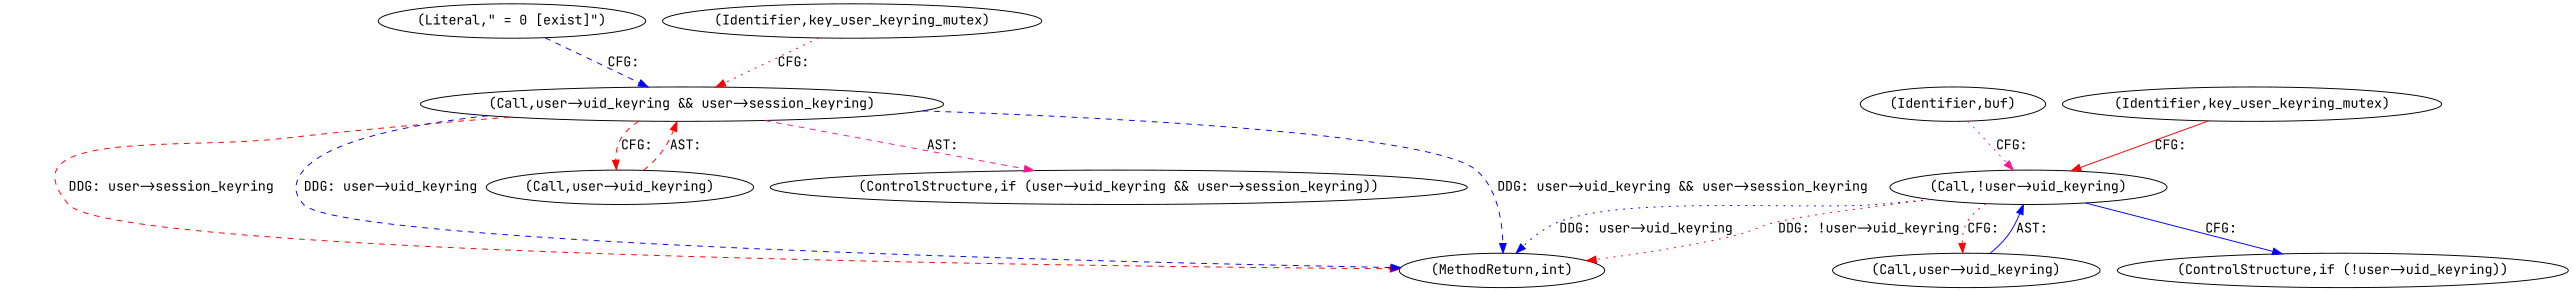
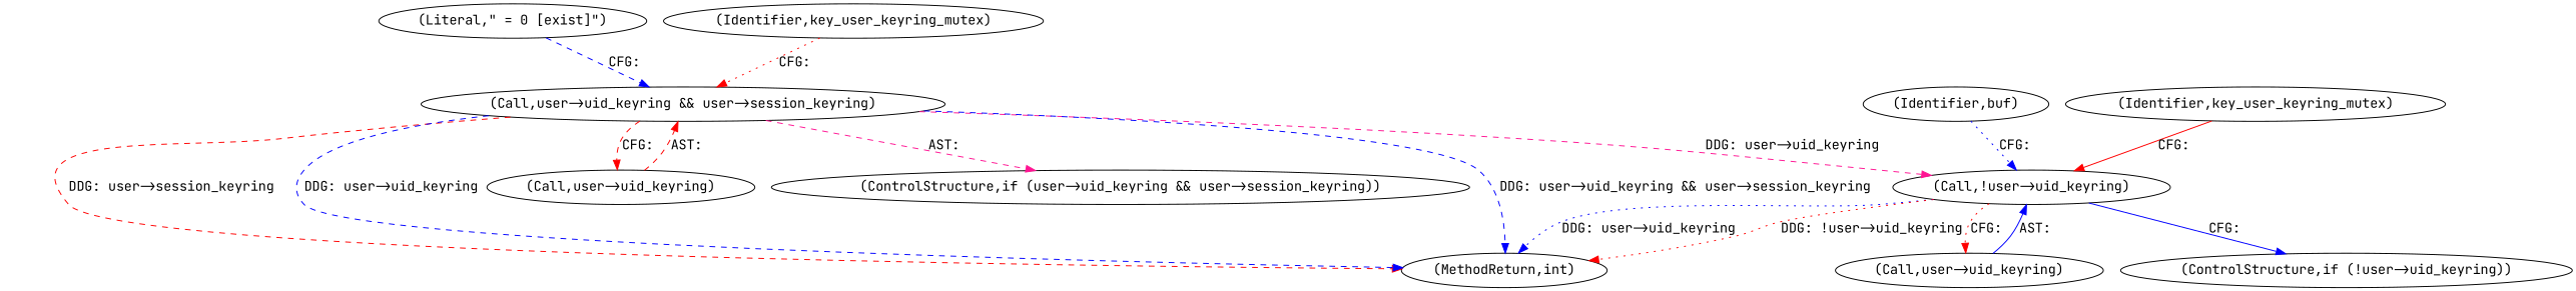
  digraph {
    fontname="JetBrains Mono"
    node [fontname="JetBrains Mono"]
    edge [color=red fontname="JetBrains Mono" style=dashed]
    n1 [label="(Call,!user->uid_keyring)"]
    n2 [label="(Call,user->uid_keyring)"]
    n3 [label="(ControlStructure,if (!user->uid_keyring))"]
    n4 [label="(MethodReturn,int)"]
    n5 [label="(Call,user->uid_keyring && user->session_keyring)"]
    n6 [label="(Call,user->uid_keyring)"]
    n7 [label="(ControlStructure,if (user->uid_keyring && user->session_keyring))"]
    n8 [label="(Literal,\" = 0 [exist]\")"]
    n9 [label="(Identifier,buf)"]
    n10 [label="(Identifier,key_user_keyring_mutex)"]
    n11 [label="(Identifier,key_user_keyring_mutex)"]
    n1 -> n2 [label="CFG: " style=dotted]
    n1 -> n3 [color=blue label="CFG: " style=solid]
    n1 -> n4 [color=blue label="DDG: user->uid_keyring" style=dotted]
    n1 -> n4 [label="DDG: !user->uid_keyring" style=dotted]
    n2 -> n1 [color=blue label="AST: " style=solid]
+   n5 -> n1 [color=deeppink label="DDG: user->uid_keyring"]
    n5 -> n4 [color=blue label="DDG: user->uid_keyring && user->session_keyring"]
    n5 -> n4 [label="DDG: user->session_keyring"]
    n5 -> n4 [color=blue label="DDG: user->uid_keyring"]
    n5 -> n6 [label="CFG: "]
    n5 -> n7 [color=deeppink label="AST: "]
    n6 -> n5 [label="AST: "]
    n8 -> n5 [color=blue label="CFG: "]
-   n9 -> n1 [color=deeppink label="CFG: " style=dotted]
+   n9 -> n1 [color=blue label="CFG: " style=dotted]
    n10 -> n5 [label="CFG: " style=dotted]
    n11 -> n1 [label="CFG: " style=solid]
  }
